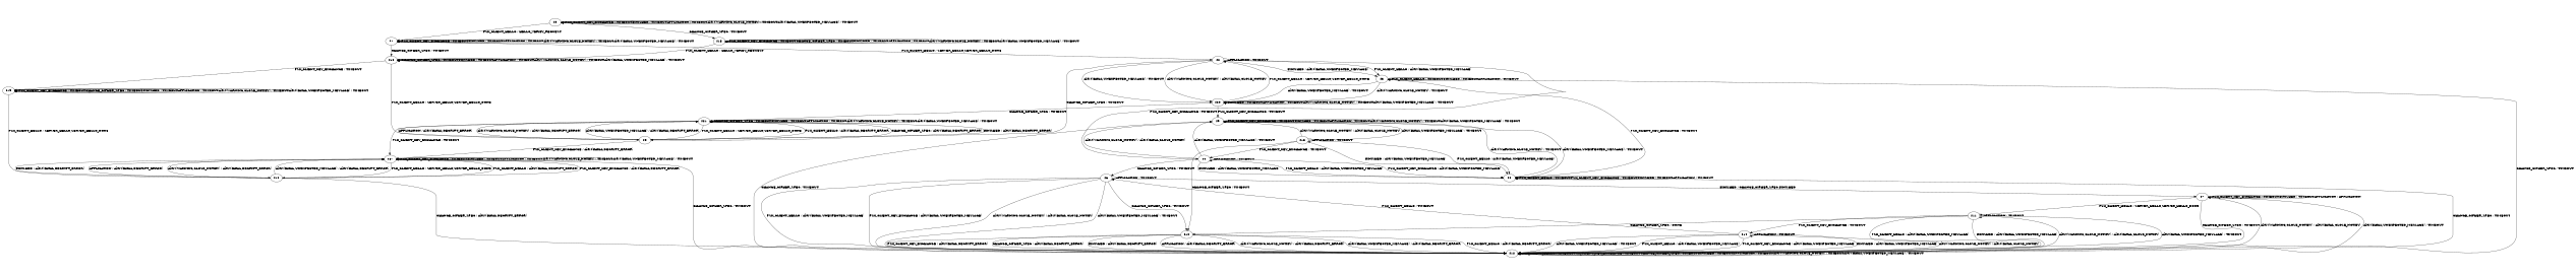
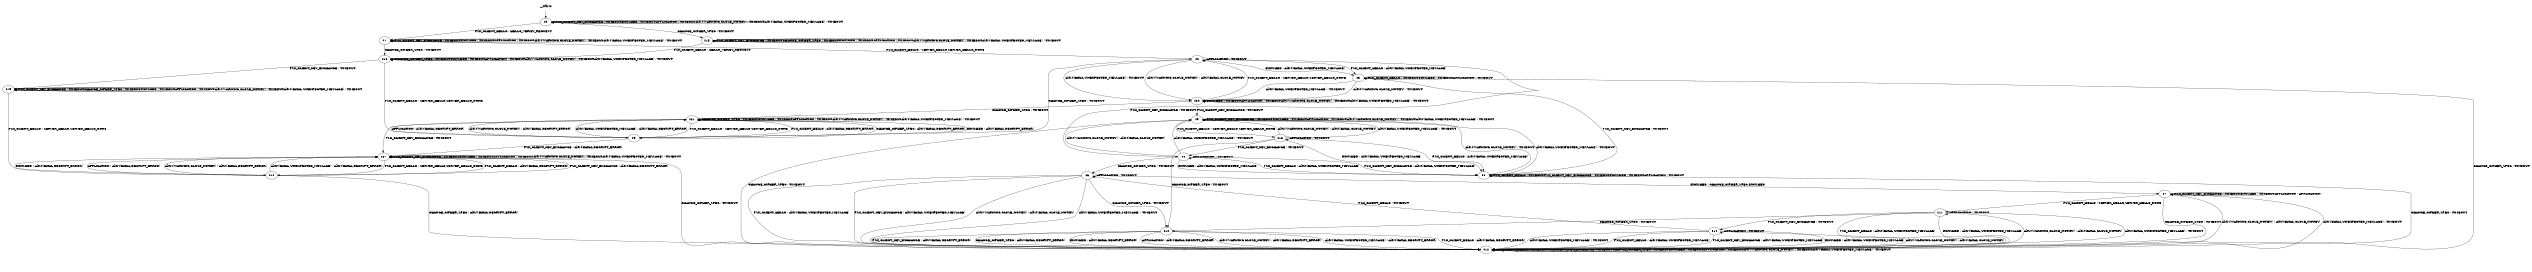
  digraph {
    n1 [label=s0]
    n2 [label=s1]
    n3 [label=s15]
    n4 [label=s2]
    n5 [label=s16]
    n6 [label=s3]
    n7 [label=s4]
    n8 [label=s5]
    n9 [label=s20]
    n10 [label=s19]
    n11 [label=s8]
    n12 [label=s12]
    n13 [label=s6]
    n14 [label=s9]
    n15 [label=s87]
    n16 [label=s21]
    n17 [label=s7]
    n18 [label=s10]
    n19 [label=s13]
    n20 [label=s18]
    n21 [label=s11]
    n22 [label=s14]
+   __start0 [shape=none]
    n1 -> n1 [label="PSK_CLIENT_KEY_EXCHANGE / TIMEOUT"]
    n1 -> n1 [label="FINISHED / TIMEOUT"]
    n1 -> n1 [label="APPLICATION / TIMEOUT"]
    n1 -> n1 [label="Alert(WARNING,CLOSE_NOTIFY) / TIMEOUT"]
    n1 -> n1 [label="Alert(FATAL,UNEXPECTED_MESSAGE) / TIMEOUT"]
    n1 -> n2 [label="PSK_CLIENT_HELLO / HELLO_VERIFY_REQUEST"]
    n1 -> n3 [label="CHANGE_CIPHER_SPEC / TIMEOUT"]
    n2 -> n2 [label="PSK_CLIENT_KEY_EXCHANGE / TIMEOUT"]
    n2 -> n2 [label="FINISHED / TIMEOUT"]
    n2 -> n2 [label="APPLICATION / TIMEOUT"]
    n2 -> n2 [label="Alert(WARNING,CLOSE_NOTIFY) / TIMEOUT"]
    n2 -> n2 [label="Alert(FATAL,UNEXPECTED_MESSAGE) / TIMEOUT"]
    n2 -> n4 [label="PSK_CLIENT_HELLO / SERVER_HELLO,SERVER_HELLO_DONE"]
    n2 -> n5 [label="CHANGE_CIPHER_SPEC / TIMEOUT"]
    n3 -> n3 [label="PSK_CLIENT_KEY_EXCHANGE / TIMEOUT"]
    n3 -> n3 [label="CHANGE_CIPHER_SPEC / TIMEOUT"]
    n3 -> n3 [label="FINISHED / TIMEOUT"]
    n3 -> n3 [label="APPLICATION / TIMEOUT"]
    n3 -> n3 [label="Alert(WARNING,CLOSE_NOTIFY) / TIMEOUT"]
    n3 -> n3 [label="Alert(FATAL,UNEXPECTED_MESSAGE) / TIMEOUT"]
    n3 -> n5 [label="PSK_CLIENT_HELLO / HELLO_VERIFY_REQUEST"]
    n4 -> n4 [label="APPLICATION / TIMEOUT"]
    n4 -> n6 [label="PSK_CLIENT_HELLO / Alert(FATAL,UNEXPECTED_MESSAGE)"]
    n4 -> n6 [label="FINISHED / Alert(FATAL,UNEXPECTED_MESSAGE)"]
    n4 -> n7 [label="PSK_CLIENT_KEY_EXCHANGE / TIMEOUT"]
    n4 -> n8 [label="CHANGE_CIPHER_SPEC / TIMEOUT"]
    n4 -> n9 [label="Alert(WARNING,CLOSE_NOTIFY) / Alert(FATAL,CLOSE_NOTIFY)"]
    n4 -> n9 [label="Alert(FATAL,UNEXPECTED_MESSAGE) / TIMEOUT"]
    n5 -> n5 [label="CHANGE_CIPHER_SPEC / TIMEOUT"]
    n5 -> n5 [label="FINISHED / TIMEOUT"]
    n5 -> n5 [label="APPLICATION / TIMEOUT"]
    n5 -> n5 [label="Alert(WARNING,CLOSE_NOTIFY) / TIMEOUT"]
    n5 -> n5 [label="Alert(FATAL,UNEXPECTED_MESSAGE) / TIMEOUT"]
    n5 -> n8 [label="PSK_CLIENT_HELLO / SERVER_HELLO,SERVER_HELLO_DONE"]
    n5 -> n10 [label="PSK_CLIENT_KEY_EXCHANGE / TIMEOUT"]
    n6 -> n6 [label="PSK_CLIENT_HELLO / TIMEOUT"]
    n6 -> n6 [label="FINISHED / TIMEOUT"]
    n6 -> n6 [label="APPLICATION / TIMEOUT"]
    n6 -> n9 [label="Alert(WARNING,CLOSE_NOTIFY) / TIMEOUT"]
    n6 -> n9 [label="Alert(FATAL,UNEXPECTED_MESSAGE) / TIMEOUT"]
    n6 -> n11 [label="PSK_CLIENT_KEY_EXCHANGE / TIMEOUT"]
    n6 -> n12 [label="CHANGE_CIPHER_SPEC / TIMEOUT"]
    n7 -> n7 [label="APPLICATION / TIMEOUT"]
    n7 -> n11 [label="PSK_CLIENT_HELLO / Alert(FATAL,UNEXPECTED_MESSAGE)"]
    n7 -> n11 [label="PSK_CLIENT_KEY_EXCHANGE / Alert(FATAL,UNEXPECTED_MESSAGE)"]
    n7 -> n11 [label="FINISHED / Alert(FATAL,UNEXPECTED_MESSAGE)"]
    n7 -> n13 [label="CHANGE_CIPHER_SPEC / TIMEOUT"]
    n7 -> n14 [label="Alert(WARNING,CLOSE_NOTIFY) / Alert(FATAL,CLOSE_NOTIFY)"]
    n7 -> n14 [label="Alert(FATAL,UNEXPECTED_MESSAGE) / TIMEOUT"]
    n8 -> n15 [label="PSK_CLIENT_KEY_EXCHANGE / Alert(FATAL,DECRYPT_ERROR)"]
    n8 -> n16 [label="PSK_CLIENT_HELLO / Alert(FATAL,DECRYPT_ERROR)"]
    n8 -> n16 [label="CHANGE_CIPHER_SPEC / Alert(FATAL,DECRYPT_ERROR)"]
    n8 -> n16 [label="FINISHED / Alert(FATAL,DECRYPT_ERROR)"]
    n8 -> n16 [label="APPLICATION / Alert(FATAL,DECRYPT_ERROR)"]
    n8 -> n16 [label="Alert(WARNING,CLOSE_NOTIFY) / Alert(FATAL,DECRYPT_ERROR)"]
    n8 -> n16 [label="Alert(FATAL,UNEXPECTED_MESSAGE) / Alert(FATAL,DECRYPT_ERROR)"]
    n9 -> n4 [label="PSK_CLIENT_HELLO / SERVER_HELLO,SERVER_HELLO_DONE"]
    n9 -> n9 [label="FINISHED / TIMEOUT"]
    n9 -> n9 [label="APPLICATION / TIMEOUT"]
    n9 -> n9 [label="Alert(WARNING,CLOSE_NOTIFY) / TIMEOUT"]
    n9 -> n9 [label="Alert(FATAL,UNEXPECTED_MESSAGE) / TIMEOUT"]
    n9 -> n14 [label="PSK_CLIENT_KEY_EXCHANGE / TIMEOUT"]
    n9 -> n16 [label="CHANGE_CIPHER_SPEC / TIMEOUT"]
    n10 -> n10 [label="PSK_CLIENT_KEY_EXCHANGE / TIMEOUT"]
    n10 -> n10 [label="CHANGE_CIPHER_SPEC / TIMEOUT"]
    n10 -> n10 [label="FINISHED / TIMEOUT"]
    n10 -> n10 [label="APPLICATION / TIMEOUT"]
    n10 -> n10 [label="Alert(WARNING,CLOSE_NOTIFY) / TIMEOUT"]
    n10 -> n10 [label="Alert(FATAL,UNEXPECTED_MESSAGE) / TIMEOUT"]
    n10 -> n20 [label="PSK_CLIENT_HELLO / SERVER_HELLO,SERVER_HELLO_DONE"]
    n11 -> n11 [label="PSK_CLIENT_HELLO / TIMEOUT"]
    n11 -> n11 [label="PSK_CLIENT_KEY_EXCHANGE / TIMEOUT"]
    n11 -> n11 [label="FINISHED / TIMEOUT"]
    n11 -> n11 [label="APPLICATION / TIMEOUT"]
    n11 -> n12 [label="CHANGE_CIPHER_SPEC / TIMEOUT"]
    n11 -> n14 [label="Alert(WARNING,CLOSE_NOTIFY) / TIMEOUT"]
    n11 -> n14 [label="Alert(FATAL,UNEXPECTED_MESSAGE) / TIMEOUT"]
    n12 -> n12 [label="PSK_CLIENT_HELLO / TIMEOUT"]
    n12 -> n12 [label="PSK_CLIENT_KEY_EXCHANGE / TIMEOUT"]
    n12 -> n12 [label="CHANGE_CIPHER_SPEC / TIMEOUT"]
    n12 -> n12 [label="FINISHED / TIMEOUT"]
    n12 -> n12 [label="APPLICATION / TIMEOUT"]
    n12 -> n12 [label="Alert(WARNING,CLOSE_NOTIFY) / TIMEOUT"]
    n12 -> n12 [label="Alert(FATAL,UNEXPECTED_MESSAGE) / TIMEOUT"]
    n13 -> n12 [label="PSK_CLIENT_HELLO / Alert(FATAL,UNEXPECTED_MESSAGE)"]
    n13 -> n12 [label="PSK_CLIENT_KEY_EXCHANGE / Alert(FATAL,UNEXPECTED_MESSAGE)"]
    n13 -> n12 [label="Alert(WARNING,CLOSE_NOTIFY) / Alert(FATAL,CLOSE_NOTIFY)"]
    n13 -> n12 [label="Alert(FATAL,UNEXPECTED_MESSAGE) / TIMEOUT"]
    n13 -> n13 [label="APPLICATION / TIMEOUT"]
    n13 -> n17 [label="FINISHED / CHANGE_CIPHER_SPEC,FINISHED"]
    n13 -> n18 [label="CHANGE_CIPHER_SPEC / TIMEOUT"]
    n14 -> n12 [label="CHANGE_CIPHER_SPEC / TIMEOUT"]
    n14 -> n14 [label="PSK_CLIENT_KEY_EXCHANGE / TIMEOUT"]
    n14 -> n14 [label="FINISHED / TIMEOUT"]
    n14 -> n14 [label="APPLICATION / TIMEOUT"]
    n14 -> n14 [label="Alert(WARNING,CLOSE_NOTIFY) / TIMEOUT"]
    n14 -> n14 [label="Alert(FATAL,UNEXPECTED_MESSAGE) / TIMEOUT"]
+   n14 -> n19 [label="PSK_CLIENT_HELLO / SERVER_HELLO,SERVER_HELLO_DONE"]
    n15 -> n12 [label="CHANGE_CIPHER_SPEC / TIMEOUT"]
    n15 -> n15 [label="PSK_CLIENT_KEY_EXCHANGE / TIMEOUT"]
    n15 -> n15 [label="FINISHED / TIMEOUT"]
    n15 -> n15 [label="APPLICATION / TIMEOUT"]
    n15 -> n15 [label="Alert(WARNING,CLOSE_NOTIFY) / TIMEOUT"]
    n15 -> n15 [label="Alert(FATAL,UNEXPECTED_MESSAGE) / TIMEOUT"]
    n15 -> n20 [label="PSK_CLIENT_HELLO / SERVER_HELLO,SERVER_HELLO_DONE"]
    n16 -> n8 [label="PSK_CLIENT_HELLO / SERVER_HELLO,SERVER_HELLO_DONE"]
    n16 -> n15 [label="PSK_CLIENT_KEY_EXCHANGE / TIMEOUT"]
    n16 -> n16 [label="CHANGE_CIPHER_SPEC / TIMEOUT"]
    n16 -> n16 [label="FINISHED / TIMEOUT"]
    n16 -> n16 [label="APPLICATION / TIMEOUT"]
    n16 -> n16 [label="Alert(WARNING,CLOSE_NOTIFY) / TIMEOUT"]
    n16 -> n16 [label="Alert(FATAL,UNEXPECTED_MESSAGE) / TIMEOUT"]
    n17 -> n12 [label="CHANGE_CIPHER_SPEC / TIMEOUT"]
    n17 -> n12 [label="Alert(WARNING,CLOSE_NOTIFY) / Alert(FATAL,CLOSE_NOTIFY)"]
    n17 -> n12 [label="Alert(FATAL,UNEXPECTED_MESSAGE) / TIMEOUT"]
    n17 -> n17 [label="PSK_CLIENT_KEY_EXCHANGE / TIMEOUT"]
    n17 -> n17 [label="FINISHED / TIMEOUT"]
    n17 -> n17 [label="APPLICATION / APPLICATION"]
    n17 -> n21 [label="PSK_CLIENT_HELLO / SERVER_HELLO,SERVER_HELLO_DONE"]
    n18 -> n12 [label="PSK_CLIENT_HELLO / Alert(FATAL,DECRYPT_ERROR)"]
    n18 -> n12 [label="PSK_CLIENT_KEY_EXCHANGE / Alert(FATAL,DECRYPT_ERROR)"]
    n18 -> n12 [label="CHANGE_CIPHER_SPEC / Alert(FATAL,DECRYPT_ERROR)"]
    n18 -> n12 [label="FINISHED / Alert(FATAL,DECRYPT_ERROR)"]
    n18 -> n12 [label="APPLICATION / Alert(FATAL,DECRYPT_ERROR)"]
    n18 -> n12 [label="Alert(WARNING,CLOSE_NOTIFY) / Alert(FATAL,DECRYPT_ERROR)"]
    n18 -> n12 [label="Alert(FATAL,UNEXPECTED_MESSAGE) / Alert(FATAL,DECRYPT_ERROR)"]
    n19 -> n7 [label="PSK_CLIENT_KEY_EXCHANGE / TIMEOUT"]
    n19 -> n11 [label="PSK_CLIENT_HELLO / Alert(FATAL,UNEXPECTED_MESSAGE)"]
    n19 -> n11 [label="FINISHED / Alert(FATAL,UNEXPECTED_MESSAGE)"]
    n19 -> n14 [label="Alert(WARNING,CLOSE_NOTIFY) / Alert(FATAL,CLOSE_NOTIFY)"]
    n19 -> n14 [label="Alert(FATAL,UNEXPECTED_MESSAGE) / TIMEOUT"]
    n19 -> n18 [label="CHANGE_CIPHER_SPEC / TIMEOUT"]
    n19 -> n19 [label="APPLICATION / TIMEOUT"]
    n20 -> n12 [label="CHANGE_CIPHER_SPEC / Alert(FATAL,DECRYPT_ERROR)"]
    n20 -> n15 [label="PSK_CLIENT_HELLO / Alert(FATAL,DECRYPT_ERROR)"]
    n20 -> n15 [label="PSK_CLIENT_KEY_EXCHANGE / Alert(FATAL,DECRYPT_ERROR)"]
    n20 -> n15 [label="FINISHED / Alert(FATAL,DECRYPT_ERROR)"]
    n20 -> n15 [label="APPLICATION / Alert(FATAL,DECRYPT_ERROR)"]
    n20 -> n15 [label="Alert(WARNING,CLOSE_NOTIFY) / Alert(FATAL,DECRYPT_ERROR)"]
    n20 -> n15 [label="Alert(FATAL,UNEXPECTED_MESSAGE) / Alert(FATAL,DECRYPT_ERROR)"]
    n21 -> n12 [label="PSK_CLIENT_HELLO / Alert(FATAL,UNEXPECTED_MESSAGE)"]
    n21 -> n12 [label="FINISHED / Alert(FATAL,UNEXPECTED_MESSAGE)"]
    n21 -> n12 [label="Alert(WARNING,CLOSE_NOTIFY) / Alert(FATAL,CLOSE_NOTIFY)"]
    n21 -> n12 [label="Alert(FATAL,UNEXPECTED_MESSAGE) / TIMEOUT"]
-   n21 -> n18 [label="CHANGE_CIPHER_SPEC / DONE"]
+   n21 -> n18 [label="CHANGE_CIPHER_SPEC / TIMEOUT"]
    n21 -> n21 [label="APPLICATION / TIMEOUT"]
    n21 -> n22 [label="PSK_CLIENT_KEY_EXCHANGE / TIMEOUT"]
    n22 -> n12 [label="PSK_CLIENT_HELLO / Alert(FATAL,UNEXPECTED_MESSAGE)"]
    n22 -> n12 [label="PSK_CLIENT_KEY_EXCHANGE / Alert(FATAL,UNEXPECTED_MESSAGE)"]
    n22 -> n12 [label="FINISHED / Alert(FATAL,UNEXPECTED_MESSAGE)"]
    n22 -> n12 [label="Alert(WARNING,CLOSE_NOTIFY) / Alert(FATAL,CLOSE_NOTIFY)"]
    n22 -> n12 [label="Alert(FATAL,UNEXPECTED_MESSAGE) / TIMEOUT"]
    n22 -> n13 [label="PSK_CLIENT_HELLO / TIMEOUT"]
    n22 -> n22 [label="APPLICATION / TIMEOUT"]
+   __start0 -> n1
  }
